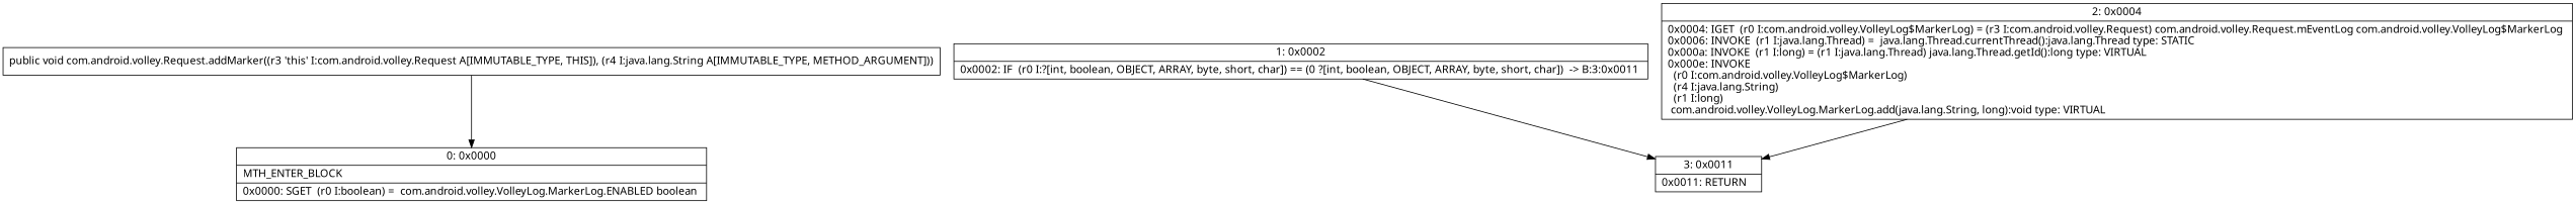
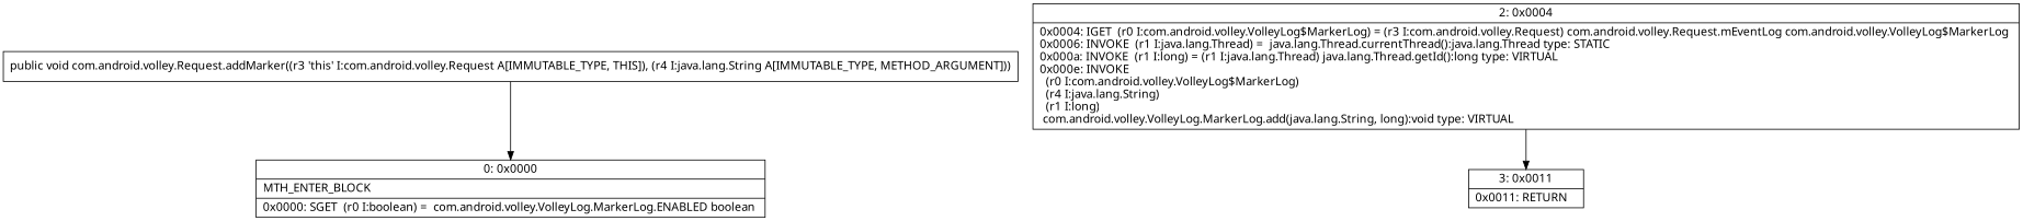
  digraph {
    fontname="Noto Sans"
    node [fontname="Noto Sans" shape=record]
    edge [fontname="Noto Sans"]
    n1 [label="{0\:\ 0x0000|MTH_ENTER_BLOCK\l|0x0000: SGET  (r0 I:boolean) =  com.android.volley.VolleyLog.MarkerLog.ENABLED boolean \l}"]
-   n2 [label="{1\:\ 0x0002|0x0002: IF  (r0 I:?[int, boolean, OBJECT, ARRAY, byte, short, char]) == (0 ?[int, boolean, OBJECT, ARRAY, byte, short, char])  \-\> B:3:0x0011 \l}"]
    n3 [label="{3\:\ 0x0011|0x0011: RETURN   \l}"]
    n4 [label="{2\:\ 0x0004|0x0004: IGET  (r0 I:com.android.volley.VolleyLog$MarkerLog) = (r3 I:com.android.volley.Request) com.android.volley.Request.mEventLog com.android.volley.VolleyLog$MarkerLog \l0x0006: INVOKE  (r1 I:java.lang.Thread) =  java.lang.Thread.currentThread():java.lang.Thread type: STATIC \l0x000a: INVOKE  (r1 I:long) = (r1 I:java.lang.Thread) java.lang.Thread.getId():long type: VIRTUAL \l0x000e: INVOKE  \l  (r0 I:com.android.volley.VolleyLog$MarkerLog)\l  (r4 I:java.lang.String)\l  (r1 I:long)\l com.android.volley.VolleyLog.MarkerLog.add(java.lang.String, long):void type: VIRTUAL \l}"]
    n5 [label="{public void com.android.volley.Request.addMarker((r3 'this' I:com.android.volley.Request A[IMMUTABLE_TYPE, THIS]), (r4 I:java.lang.String A[IMMUTABLE_TYPE, METHOD_ARGUMENT])) }"]
-   n2 -> n3
    n4 -> n3
    n5 -> n1
  }
